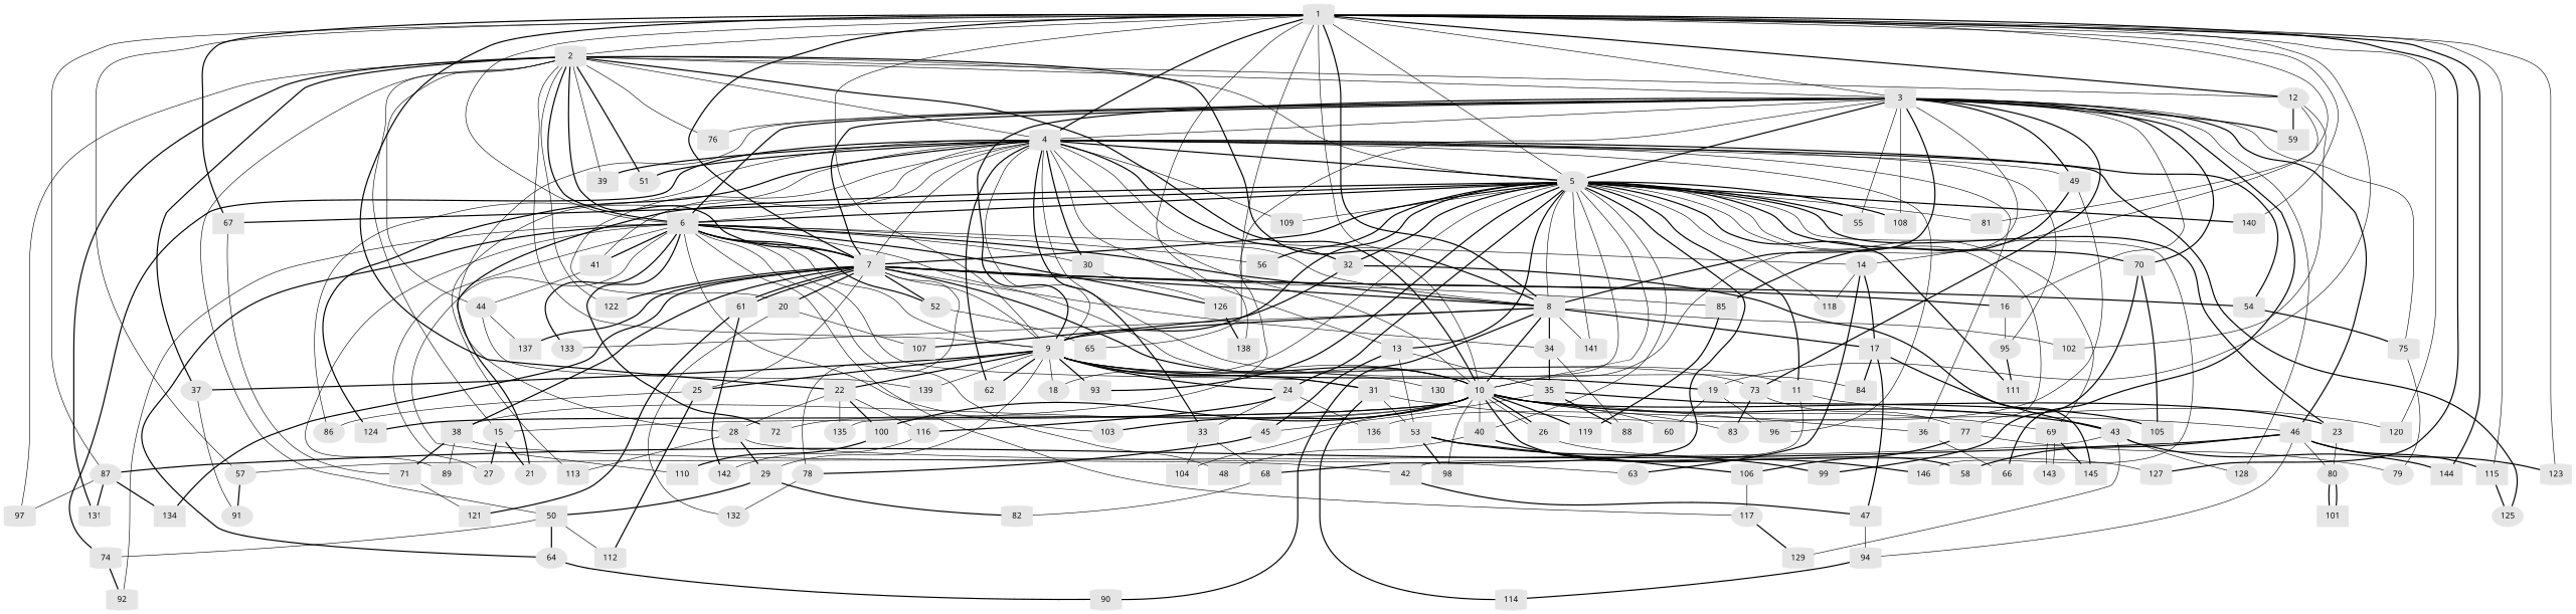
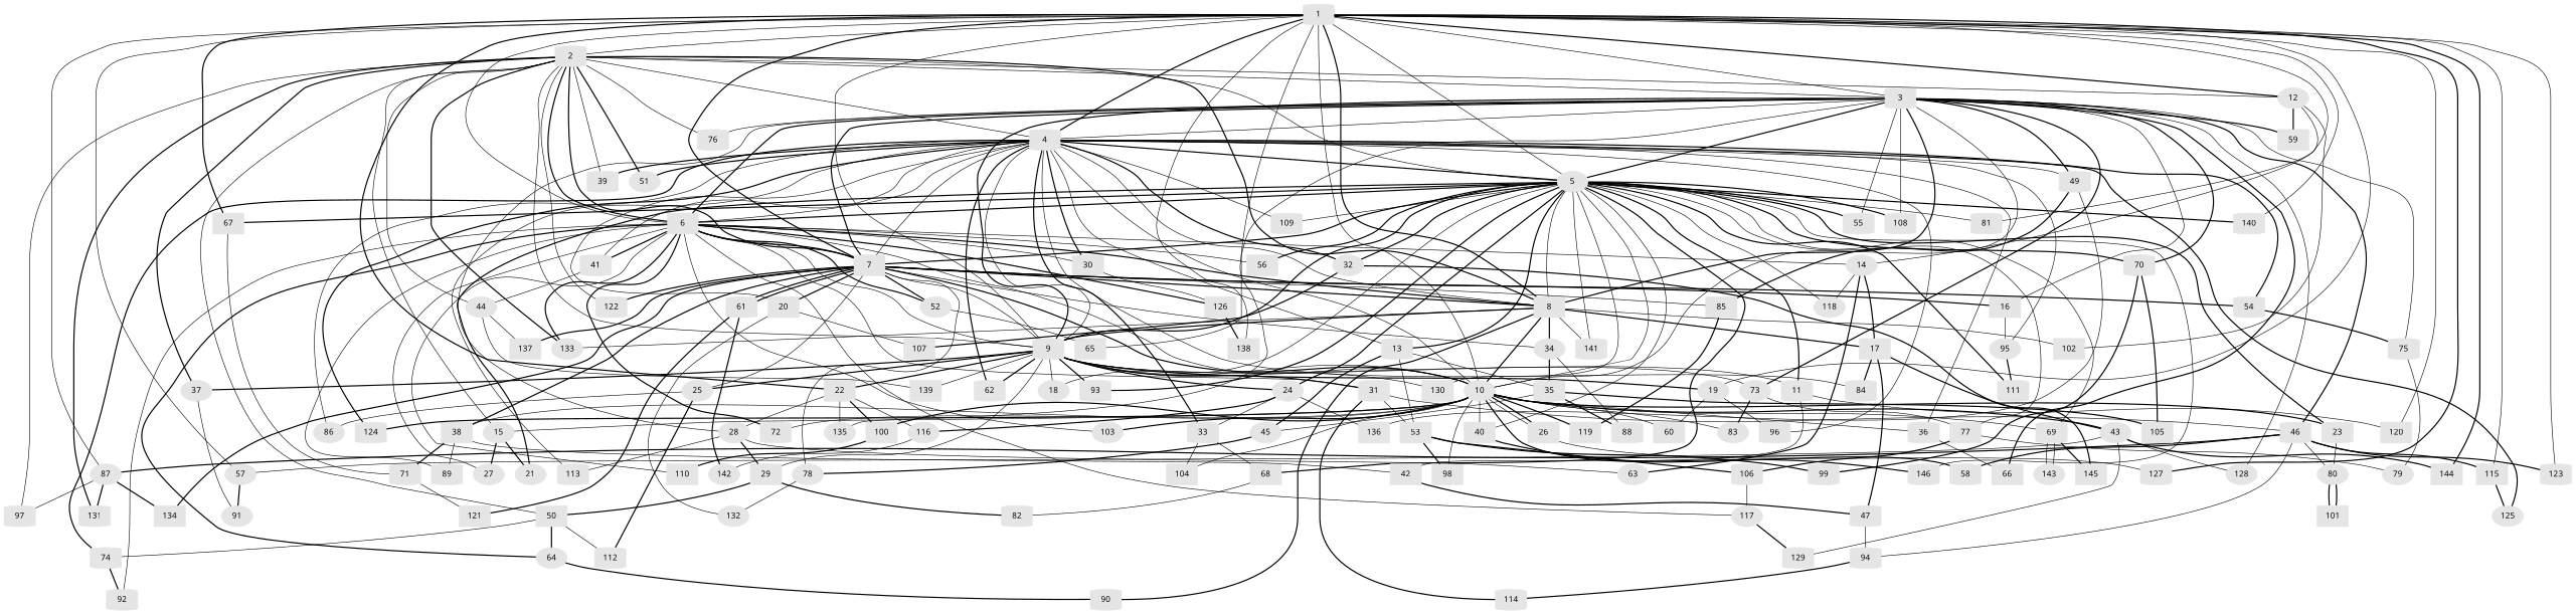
  graph {
    fontname="Noto Sans"
    node [color=gray90 fontname="Noto Sans" shape=cylinder style=filled]
    edge [fontname="Noto Sans" style=solid]
    1
    2
    3
    4
    5 [shape=ellipse]
    6 [shape=box]
    7 [shape=box]
    8 [shape=box]
    9
    10 [shape=ellipse]
    12 [shape=ellipse]
    19 [shape=ellipse]
    22 [shape=box]
    57 [shape=ellipse]
    67 [shape=box]
    81
    87 [shape=ellipse]
    115 [shape=box]
    120 [shape=box]
    123
    127
    135 [shape=ellipse]
    138 [shape=box]
    140
    144 [shape=box]
    15 [shape=ellipse]
    37 [shape=ellipse]
    39
    44 [shape=ellipse]
    50 [shape=box]
    51 [shape=ellipse]
    76
    97
    122
    131
    16 [shape=box]
    28 [shape=ellipse]
    46
    49
    55
    59 [shape=box]
    65 [shape=box]
    66 [shape=box]
    70
    73 [shape=ellipse]
    75
    108
    128 [shape=ellipse]
    13
    20 [shape=box]
    30
    32 [shape=ellipse]
    33
    36
    41
    54
    62
    74
    84
    86 [shape=ellipse]
    95 [shape=ellipse]
    96
    109
    113
    124
    125 [shape=ellipse]
    11
    18 [shape=ellipse]
    21 [shape=ellipse]
    23
    24 [shape=ellipse]
    40 [shape=box]
    56 [shape=box]
    68 [shape=box]
    69
    77 [shape=box]
    93
    111
    118 [shape=ellipse]
    130 [shape=box]
    141
    146
    14 [shape=ellipse]
    27 [shape=ellipse]
    31
-   48 [shape=box]
    52 [shape=ellipse]
    64 [shape=ellipse]
    72
    89
    92
    103 [shape=ellipse]
    110 [shape=box]
    117 [shape=ellipse]
    126 [shape=box]
    133 [shape=ellipse]
    25 [shape=ellipse]
    34 [shape=ellipse]
    38 [shape=box]
    61
    78 [shape=ellipse]
    85 [shape=box]
    134 [shape=box]
    137 [shape=box]
    17 [shape=box]
    90
    102 [shape=box]
    29 [shape=box]
    139 [shape=box]
    26 [shape=box]
    43 [shape=ellipse]
    58
    60 [shape=box]
    83 [shape=ellipse]
    98 [shape=box]
    100 [shape=box]
    104 [shape=box]
    119 [shape=box]
    116 [shape=ellipse]
    91 [shape=ellipse]
    71
    112
    63 [shape=ellipse]
    80 [shape=ellipse]
    94
    136 [shape=box]
    105 [shape=box]
    99
    79 [shape=ellipse]
    35
    45 [shape=ellipse]
    53 [shape=box]
    107 [shape=box]
    132 [shape=ellipse]
    145 [shape=box]
    42 [shape=box]
    82
    143 [shape=ellipse]
    106
    114
    129
    88
    121 [shape=box]
    142 [shape=ellipse]
    47
    101 [shape=box]
    1 -- 2
    1 -- 3
    1 -- 4 [style=bold]
    1 -- 5
    1 -- 6
    1 -- 7 [style=bold]
    1 -- 8 [style=bold]
    1 -- 9
    1 -- 10
    1 -- 12 [style=bold]
    1 -- 19
    1 -- 22 [style=bold]
    1 -- 57
    1 -- 67 [style=bold]
    1 -- 81
    1 -- 87
    1 -- 115
    1 -- 120
    1 -- 123
    1 -- 127 [style=bold]
    1 -- 135
    1 -- 138
    1 -- 140
    1 -- 144 [style=bold]
    2 -- 3
    2 -- 4
    2 -- 5
    2 -- 6 [style=bold]
    2 -- 7 [style=bold]
    2 -- 8 [style=bold]
    2 -- 9
-   2 -- 10 [style=bold]
+   2 -- 133 [style=bold]
    2 -- 12
    2 -- 15
    2 -- 37 [style=bold]
    2 -- 39
    2 -- 44
    2 -- 50
    2 -- 51 [style=bold]
    2 -- 76
    2 -- 97
    2 -- 122
    2 -- 131 [style=bold]
    3 -- 4
    3 -- 5 [style=bold]
    3 -- 6 [style=bold]
    3 -- 7 [style=bold]
    3 -- 8 [style=bold]
    3 -- 9 [style=bold]
    3 -- 10
    3 -- 76
    3 -- 16
    3 -- 28
    3 -- 46 [style=bold]
    3 -- 49 [style=bold]
    3 -- 55
    3 -- 59 [style=bold]
    3 -- 65
    3 -- 66 [style=bold]
    3 -- 70 [style=bold]
    3 -- 73 [style=bold]
    3 -- 75
    3 -- 108
    3 -- 128
    4 -- 5 [style=bold]
    4 -- 6
    4 -- 7
    4 -- 8
    4 -- 9
    4 -- 10
    4 -- 39 [style=bold]
    4 -- 51 [style=bold]
    4 -- 49
    4 -- 13
    4 -- 20
    4 -- 30 [style=bold]
    4 -- 32 [style=bold]
    4 -- 33 [style=bold]
    4 -- 36
    4 -- 41
    4 -- 54 [style=bold]
    4 -- 62 [style=bold]
    4 -- 74 [style=bold]
    4 -- 84
    4 -- 86
    4 -- 95
    4 -- 96
    4 -- 109
    4 -- 113
    4 -- 124 [style=bold]
    4 -- 125 [style=bold]
    5 -- 6 [style=bold]
    5 -- 7 [style=bold]
    5 -- 8
    5 -- 9 [style=bold]
    5 -- 10
    5 -- 67 [style=bold]
    5 -- 81
    5 -- 140 [style=bold]
    5 -- 55 [style=bold]
    5 -- 70 [style=bold]
    5 -- 108 [style=bold]
    5 -- 13 [style=bold]
    5 -- 32 [style=bold]
    5 -- 109
    5 -- 11 [style=bold]
    5 -- 18
    5 -- 21 [style=bold]
    5 -- 23 [style=bold]
    5 -- 24 [style=bold]
    5 -- 40
    5 -- 56 [style=bold]
    5 -- 68 [style=bold]
    5 -- 69
    5 -- 77
    5 -- 93 [style=bold]
    5 -- 111 [style=bold]
    5 -- 118
    5 -- 130
    5 -- 141
    5 -- 146
    6 -- 7 [style=bold]
    6 -- 8 [style=bold]
    6 -- 9
    6 -- 10
    6 -- 30
    6 -- 41 [style=bold]
    6 -- 56
    6 -- 14
    6 -- 27
    6 -- 31
-   6 -- 48
    6 -- 52 [style=bold]
    6 -- 64 [style=bold]
    6 -- 72 [style=bold]
    6 -- 89
    6 -- 92
    6 -- 103
    6 -- 110
    6 -- 117
    6 -- 126 [style=bold]
    6 -- 133 [style=bold]
    7 -- 8 [style=bold]
    7 -- 9
    7 -- 10 [style=bold]
    7 -- 122 [style=bold]
    7 -- 16 [style=bold]
    7 -- 20 [style=bold]
    7 -- 54 [style=bold]
    7 -- 52 [style=bold]
    7 -- 25
    7 -- 34
    7 -- 38 [style=bold]
    7 -- 61 [style=bold]
    7 -- 61 [style=bold]
    7 -- 78
    7 -- 85
    7 -- 134 [style=bold]
    7 -- 137 [style=bold]
    8 -- 9 [style=bold]
    8 -- 10 [style=bold]
    8 -- 141
    8 -- 133
    8 -- 34 [style=bold]
    8 -- 17 [style=bold]
    8 -- 90 [style=bold]
    8 -- 102
    9 -- 10
    9 -- 19 [style=bold]
    9 -- 22 [style=bold]
    9 -- 37 [style=bold]
    9 -- 73
    9 -- 62 [style=bold]
    9 -- 11
    9 -- 18
    9 -- 24 [style=bold]
    9 -- 93 [style=bold]
    9 -- 130
    9 -- 31 [style=bold]
    9 -- 25 [style=bold]
    9 -- 29
    9 -- 139
    10 -- 15
    10 -- 36
    10 -- 124 [style=bold]
    10 -- 23 [style=bold]
    10 -- 40
    10 -- 69
    10 -- 72
    10 -- 103 [style=bold]
    10 -- 38
    10 -- 26
    10 -- 26 [style=bold]
    10 -- 43 [style=bold]
    10 -- 58 [style=bold]
    10 -- 60
    10 -- 83
    10 -- 98
    10 -- 100 [style=bold]
    10 -- 104
    10 -- 119 [style=bold]
    12 -- 59 [style=bold]
    12 -- 14
    12 -- 102
    19 -- 96
    19 -- 60
    22 -- 135
    22 -- 28
    22 -- 100 [style=bold]
    22 -- 116
    57 -- 91 [style=bold]
    67 -- 71
    87 -- 97
    87 -- 131 [style=bold]
    87 -- 134 [style=bold]
    115 -- 125 [style=bold]
    15 -- 21 [style=bold]
    15 -- 27 [style=bold]
    37 -- 91
    44 -- 137
    44 -- 139
    50 -- 74
    50 -- 64 [style=bold]
    50 -- 112
    16 -- 95
    28 -- 113
    28 -- 29 [style=bold]
    28 -- 63
    46 -- 87 [style=bold]
    46 -- 115 [style=bold]
    46 -- 123 [style=bold]
    46 -- 58 [style=bold]
    46 -- 80
    46 -- 94
    49 -- 85 [style=bold]
    49 -- 136
    70 -- 105 [style=bold]
    70 -- 99 [style=bold]
    73 -- 77
    73 -- 83 [style=bold]
    75 -- 79
    13 -- 35
    13 -- 45 [style=bold]
    13 -- 53
    20 -- 107
    20 -- 132
    30 -- 126
    32 -- 107 [style=bold]
    32 -- 145 [style=bold]
    33 -- 68
    33 -- 104
    36 -- 66
    41 -- 44
    54 -- 75 [style=bold]
    74 -- 92 [style=bold]
    95 -- 111 [style=bold]
    11 -- 120
    11 -- 42
    23 -- 80
    24 -- 33
    24 -- 116 [style=bold]
    24 -- 136
    40 -- 146 [style=bold]
-   40 -- 48
    68 -- 82
    69 -- 145 [style=bold]
    69 -- 143
    69 -- 143
    77 -- 79
    77 -- 106 [style=bold]
    14 -- 118
    14 -- 17 [style=bold]
    14 -- 63 [style=bold]
    31 -- 46
    31 -- 53
    31 -- 114 [style=bold]
    52 -- 65
    64 -- 90 [style=bold]
    117 -- 129 [style=bold]
    126 -- 138 [style=bold]
    25 -- 86
    25 -- 112 [style=bold]
    34 -- 35 [style=bold]
    34 -- 88
    38 -- 89
    38 -- 71 [style=bold]
    38 -- 42
    61 -- 121 [style=bold]
    61 -- 142 [style=bold]
    78 -- 132
    85 -- 119 [style=bold]
    17 -- 84 [style=bold]
    17 -- 43 [style=bold]
    17 -- 47 [style=bold]
    29 -- 50 [style=bold]
    29 -- 82 [style=bold]
    26 -- 127
    43 -- 57
    43 -- 144 [style=bold]
    43 -- 128
    43 -- 129
    100 -- 110 [style=bold]
    116 -- 142
    71 -- 121
    80 -- 101 [style=bold]
    80 -- 101 [style=bold]
    94 -- 114 [style=bold]
    35 -- 105 [style=bold]
    35 -- 45
    35 -- 88 [style=bold]
    45 -- 78 [style=bold]
    53 -- 98 [style=bold]
    53 -- 99 [style=bold]
    53 -- 106 [style=bold]
    42 -- 47 [style=bold]
    106 -- 117
    47 -- 94
  }
